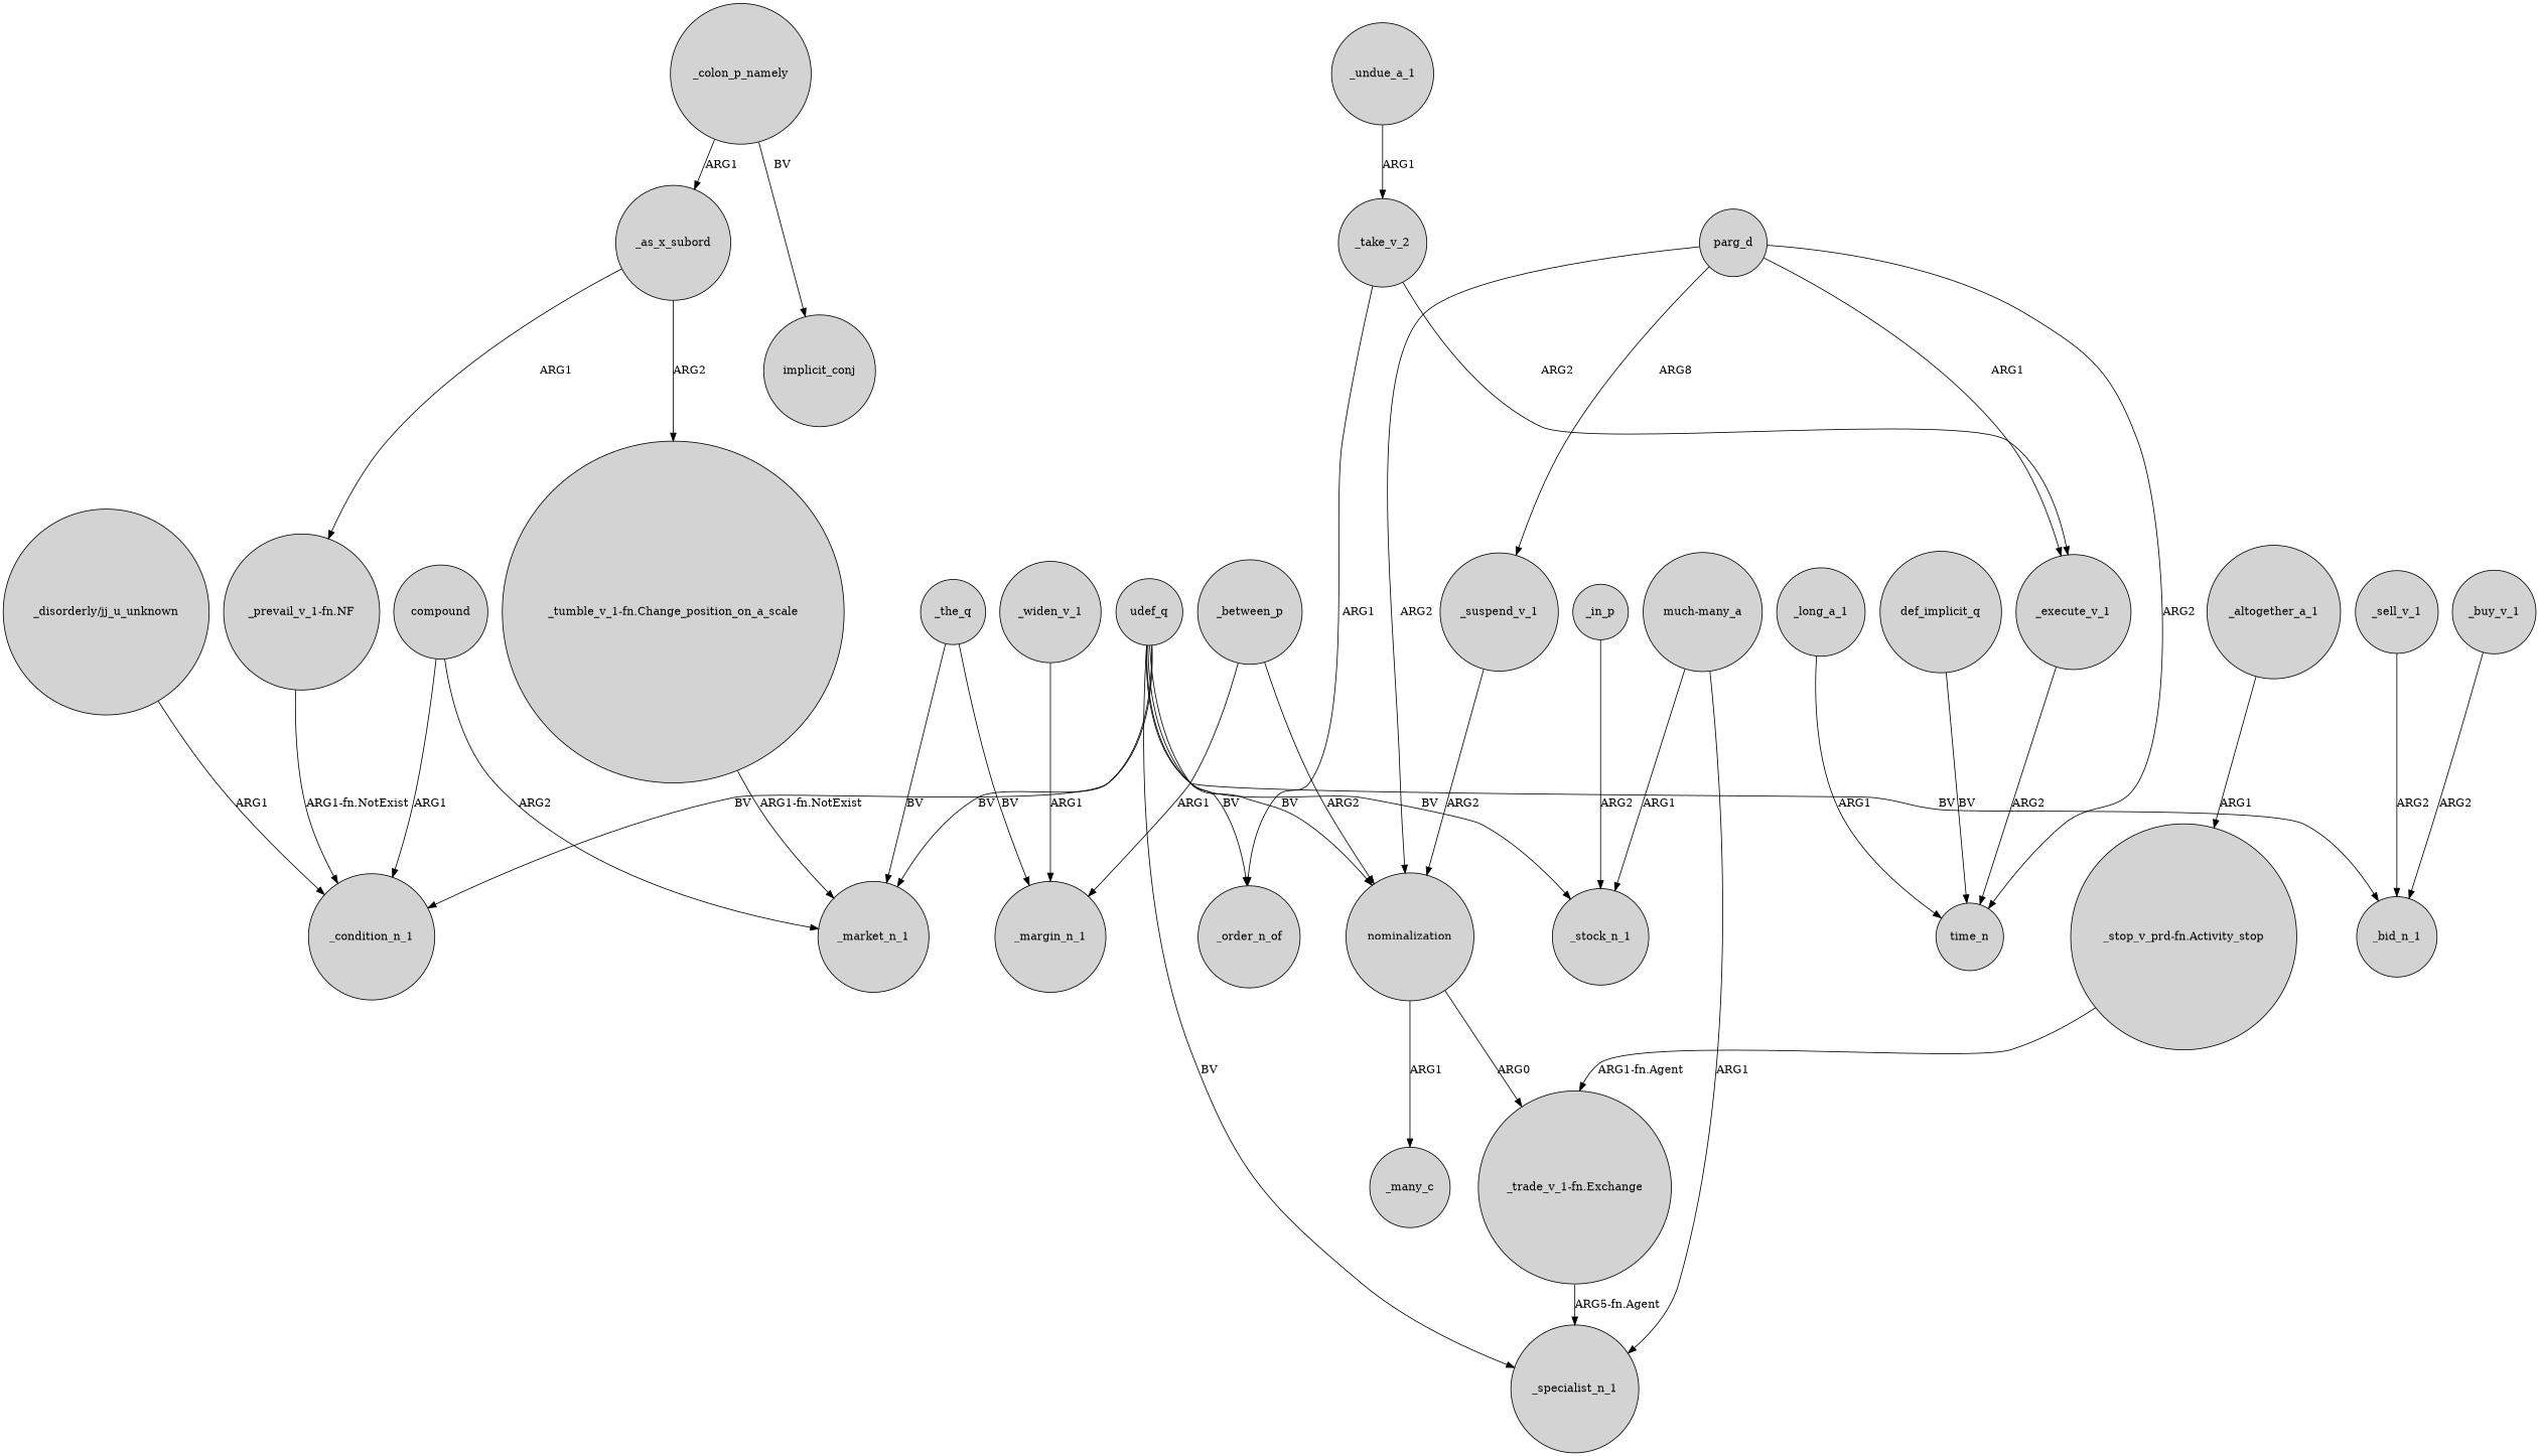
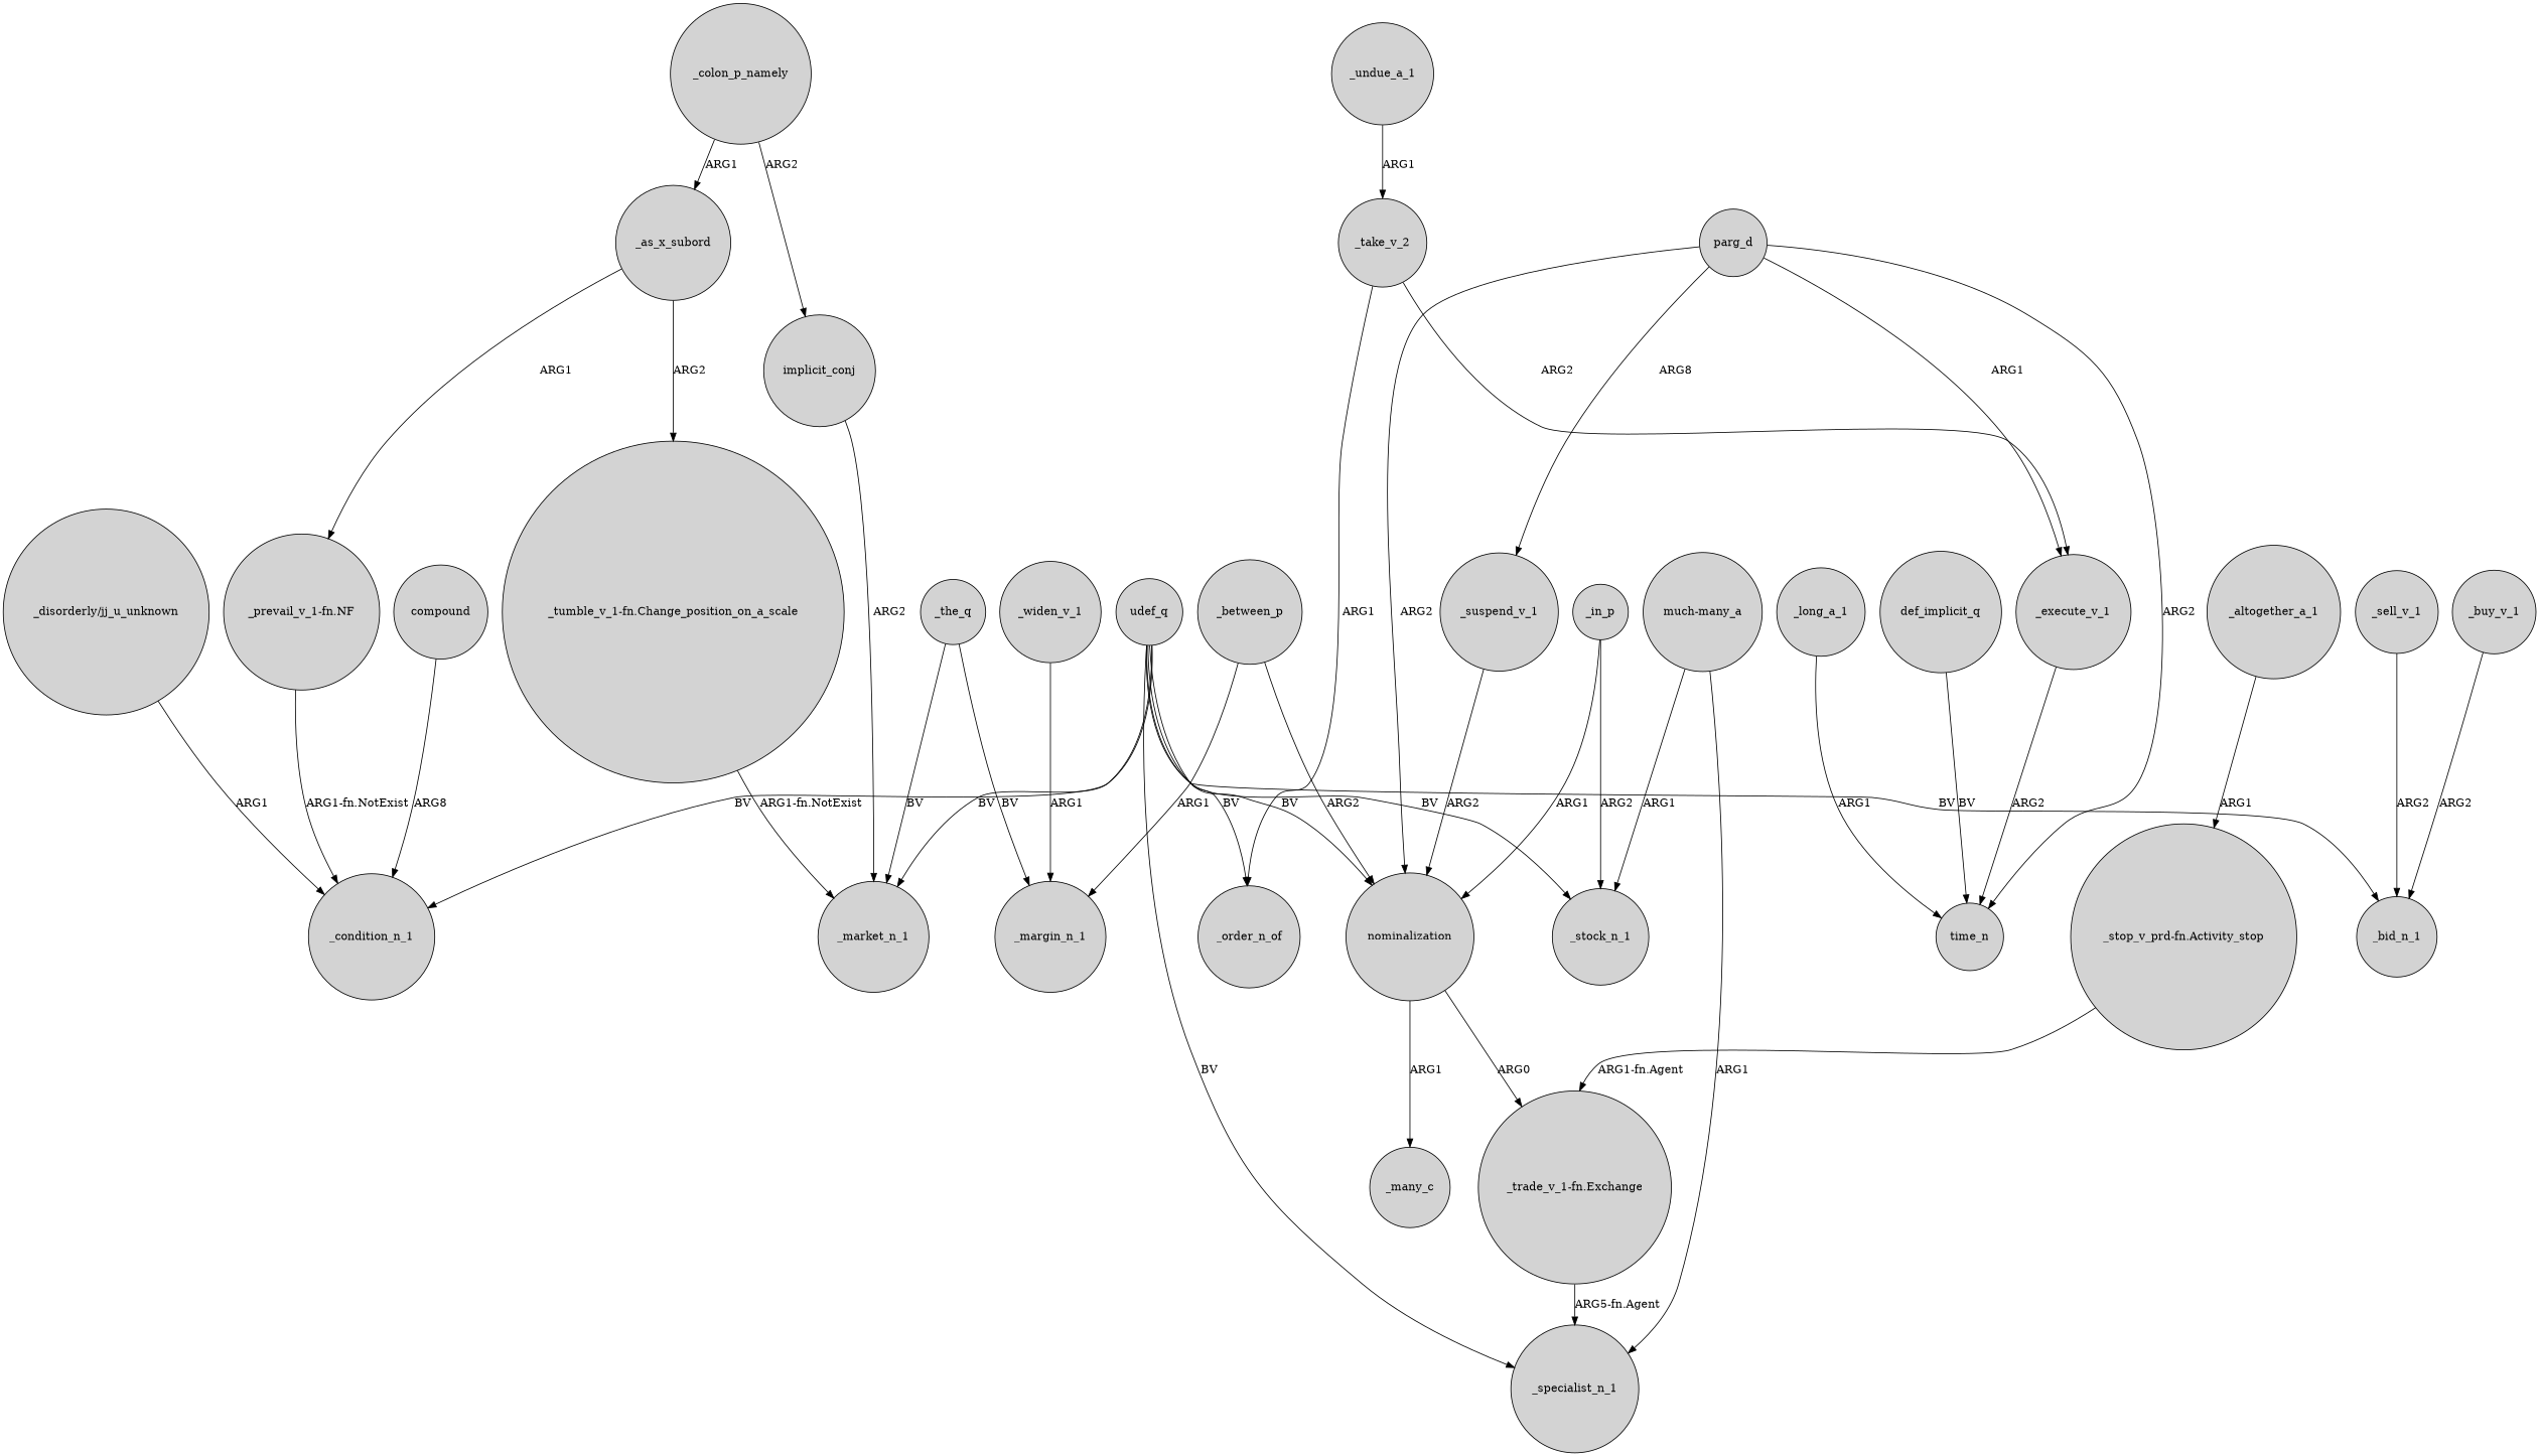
  digraph {
    node [shape=circle style=filled]
    compound
    _market_n_1
    _condition_n_1
    udef_q
    _specialist_n_1
    _stock_n_1
    _order_n_of
    _bid_n_1
    nominalization
    n10 [label=_many_c]
    "_trade_v_1-fn.Exchange"
    "much-many_a"
    _between_p
    _margin_n_1
    parg_d
    _execute_v_1
    time_n
    _suspend_v_1
    _buy_v_1
    _sell_v_1
    _widen_v_1
    "_stop_v_prd-fn.Activity_stop"
    "_tumble_v_1-fn.Change_position_on_a_scale"
    _colon_p_namely
    _as_x_subord
    implicit_conj
    "_prevail_v_1-fn.NF"
    _long_a_1
    _the_q
    _take_v_2
    _in_p
    "_disorderly/jj_u_unknown"
    _undue_a_1
    _altogether_a_1
    def_implicit_q
-   compound -> _market_n_1 [label=ARG2]
-   compound -> _condition_n_1 [label=ARG1]
+   implicit_conj -> _market_n_1 [label=ARG2]
+   compound -> _condition_n_1 [label=ARG8]
    udef_q -> _market_n_1 [label=BV]
    udef_q -> _condition_n_1 [label=BV]
    udef_q -> _specialist_n_1 [label=BV]
    udef_q -> _stock_n_1 [label=BV]
    udef_q -> _order_n_of [label=BV]
    udef_q -> _bid_n_1 [label=BV]
    udef_q -> nominalization [label=BV]
    nominalization -> n10 [label=ARG1]
    nominalization -> "_trade_v_1-fn.Exchange" [label=ARG0]
    "_trade_v_1-fn.Exchange" -> _specialist_n_1 [label="ARG5-fn.Agent"]
    "much-many_a" -> _specialist_n_1 [label=ARG1]
    "much-many_a" -> _stock_n_1 [label=ARG1]
    _between_p -> nominalization [label=ARG2]
    _between_p -> _margin_n_1 [label=ARG1]
    parg_d -> nominalization [label=ARG2]
    parg_d -> _execute_v_1 [label=ARG1]
    parg_d -> time_n [label=ARG2]
    parg_d -> _suspend_v_1 [label=ARG8]
    _execute_v_1 -> time_n [label=ARG2]
    _suspend_v_1 -> nominalization [label=ARG2]
    _buy_v_1 -> _bid_n_1 [label=ARG2]
    _sell_v_1 -> _bid_n_1 [label=ARG2]
    _widen_v_1 -> _margin_n_1 [label=ARG1]
    "_stop_v_prd-fn.Activity_stop" -> "_trade_v_1-fn.Exchange" [label="ARG1-fn.Agent"]
    "_tumble_v_1-fn.Change_position_on_a_scale" -> _market_n_1 [label="ARG1-fn.NotExist"]
    _colon_p_namely -> _as_x_subord [label=ARG1]
-   _colon_p_namely -> implicit_conj [label=BV]
+   _colon_p_namely -> implicit_conj [label=ARG2]
    _as_x_subord -> "_tumble_v_1-fn.Change_position_on_a_scale" [label=ARG2]
    _as_x_subord -> "_prevail_v_1-fn.NF" [label=ARG1]
    "_prevail_v_1-fn.NF" -> _condition_n_1 [label="ARG1-fn.NotExist"]
    _long_a_1 -> time_n [label=ARG1]
    _the_q -> _market_n_1 [label=BV]
    _the_q -> _margin_n_1 [label=BV]
    _take_v_2 -> _order_n_of [label=ARG1]
    _take_v_2 -> _execute_v_1 [label=ARG2]
    _in_p -> _stock_n_1 [label=ARG2]
+   _in_p -> nominalization [label=ARG1]
    "_disorderly/jj_u_unknown" -> _condition_n_1 [label=ARG1]
    _undue_a_1 -> _take_v_2 [label=ARG1]
    _altogether_a_1 -> "_stop_v_prd-fn.Activity_stop" [label=ARG1]
    def_implicit_q -> time_n [label=BV]
  }
